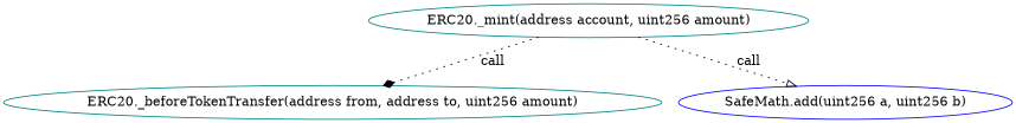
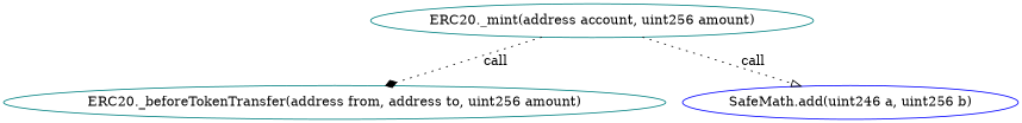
  digraph {
    node [color=teal]
    edge [style=dotted]
    "ERC20._mint(address account, uint256 amount)" [height=0.5 width=5.4993]
    "ERC20._beforeTokenTransfer(address from, address to, uint256 amount)" [height=0.5 width=8.1875]
-   "SafeMath.add(uint256 a, uint256 b)" [height=0.5 width=4.1432 color=blue]
+   "SafeMath.add(uint256 a, uint256 b)" [height=0.5 width=4.1432 color=blue label="SafeMath.add(uint246 a, uint256 b)"]
    "ERC20._mint(address account, uint256 amount)" -> "ERC20._beforeTokenTransfer(address from, address to, uint256 amount)" [label=" call" arrowhead=diamond]
    "ERC20._mint(address account, uint256 amount)" -> "SafeMath.add(uint256 a, uint256 b)" [label=" call" arrowhead=onormal]
  }
